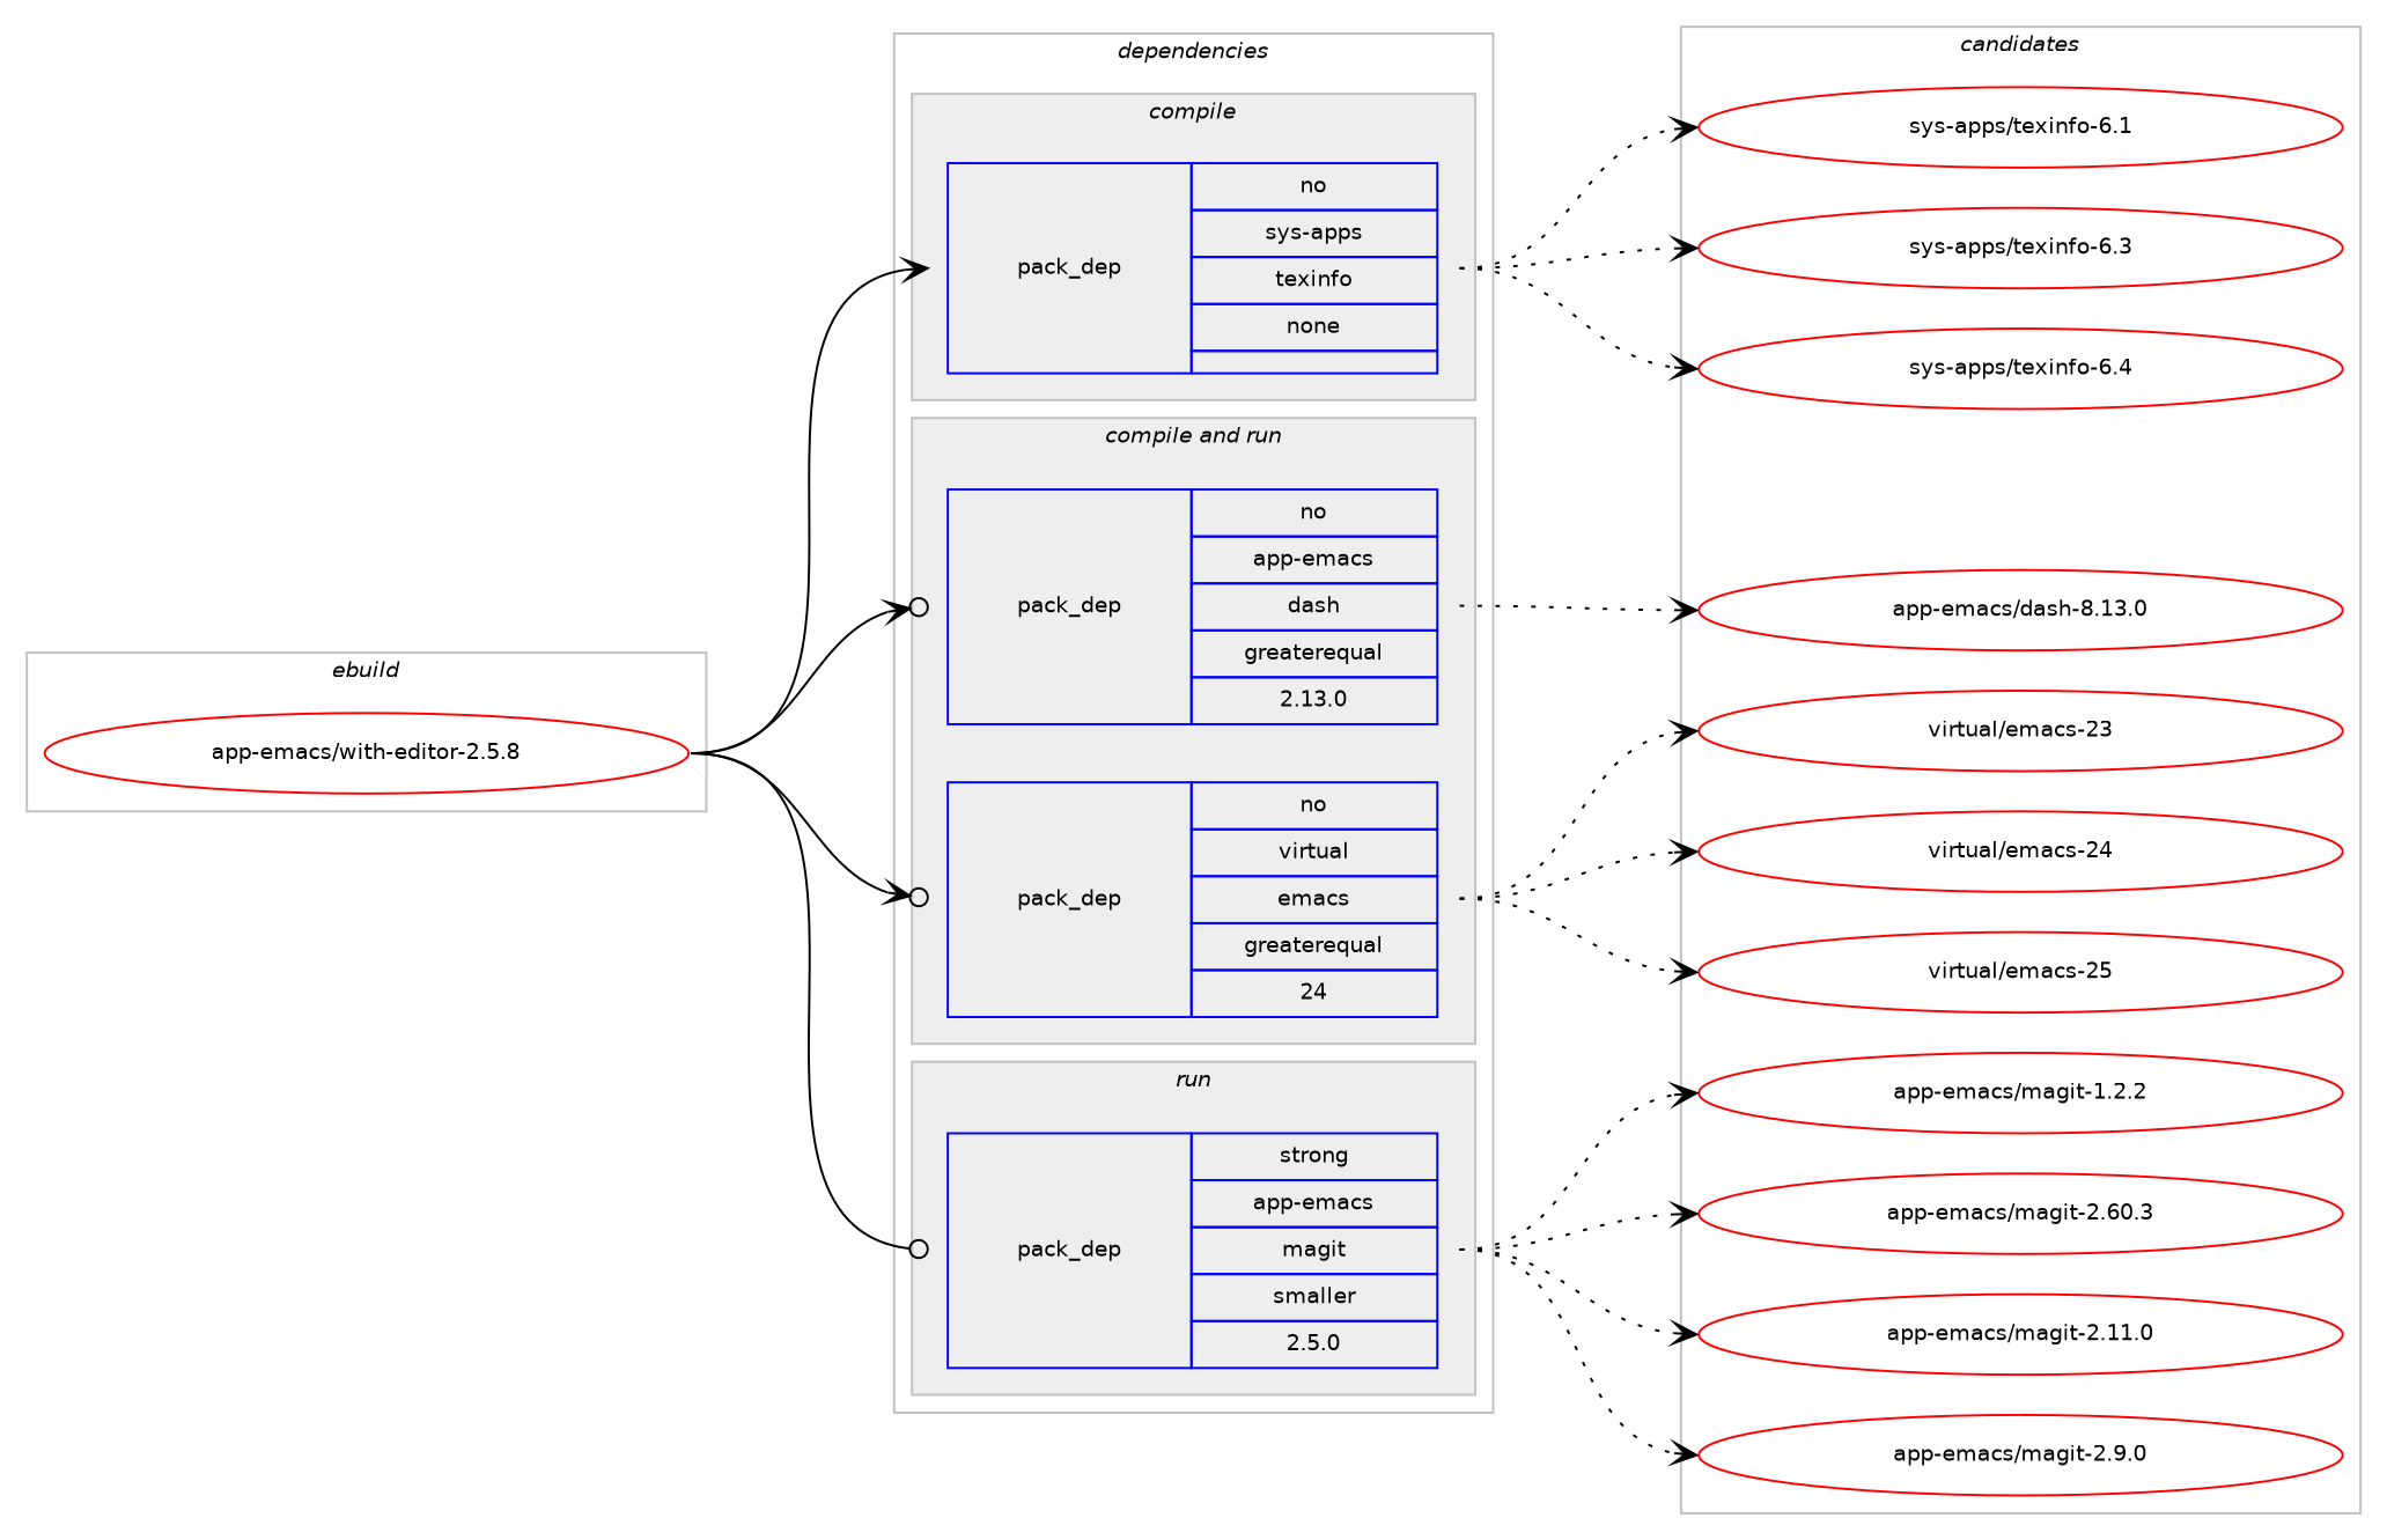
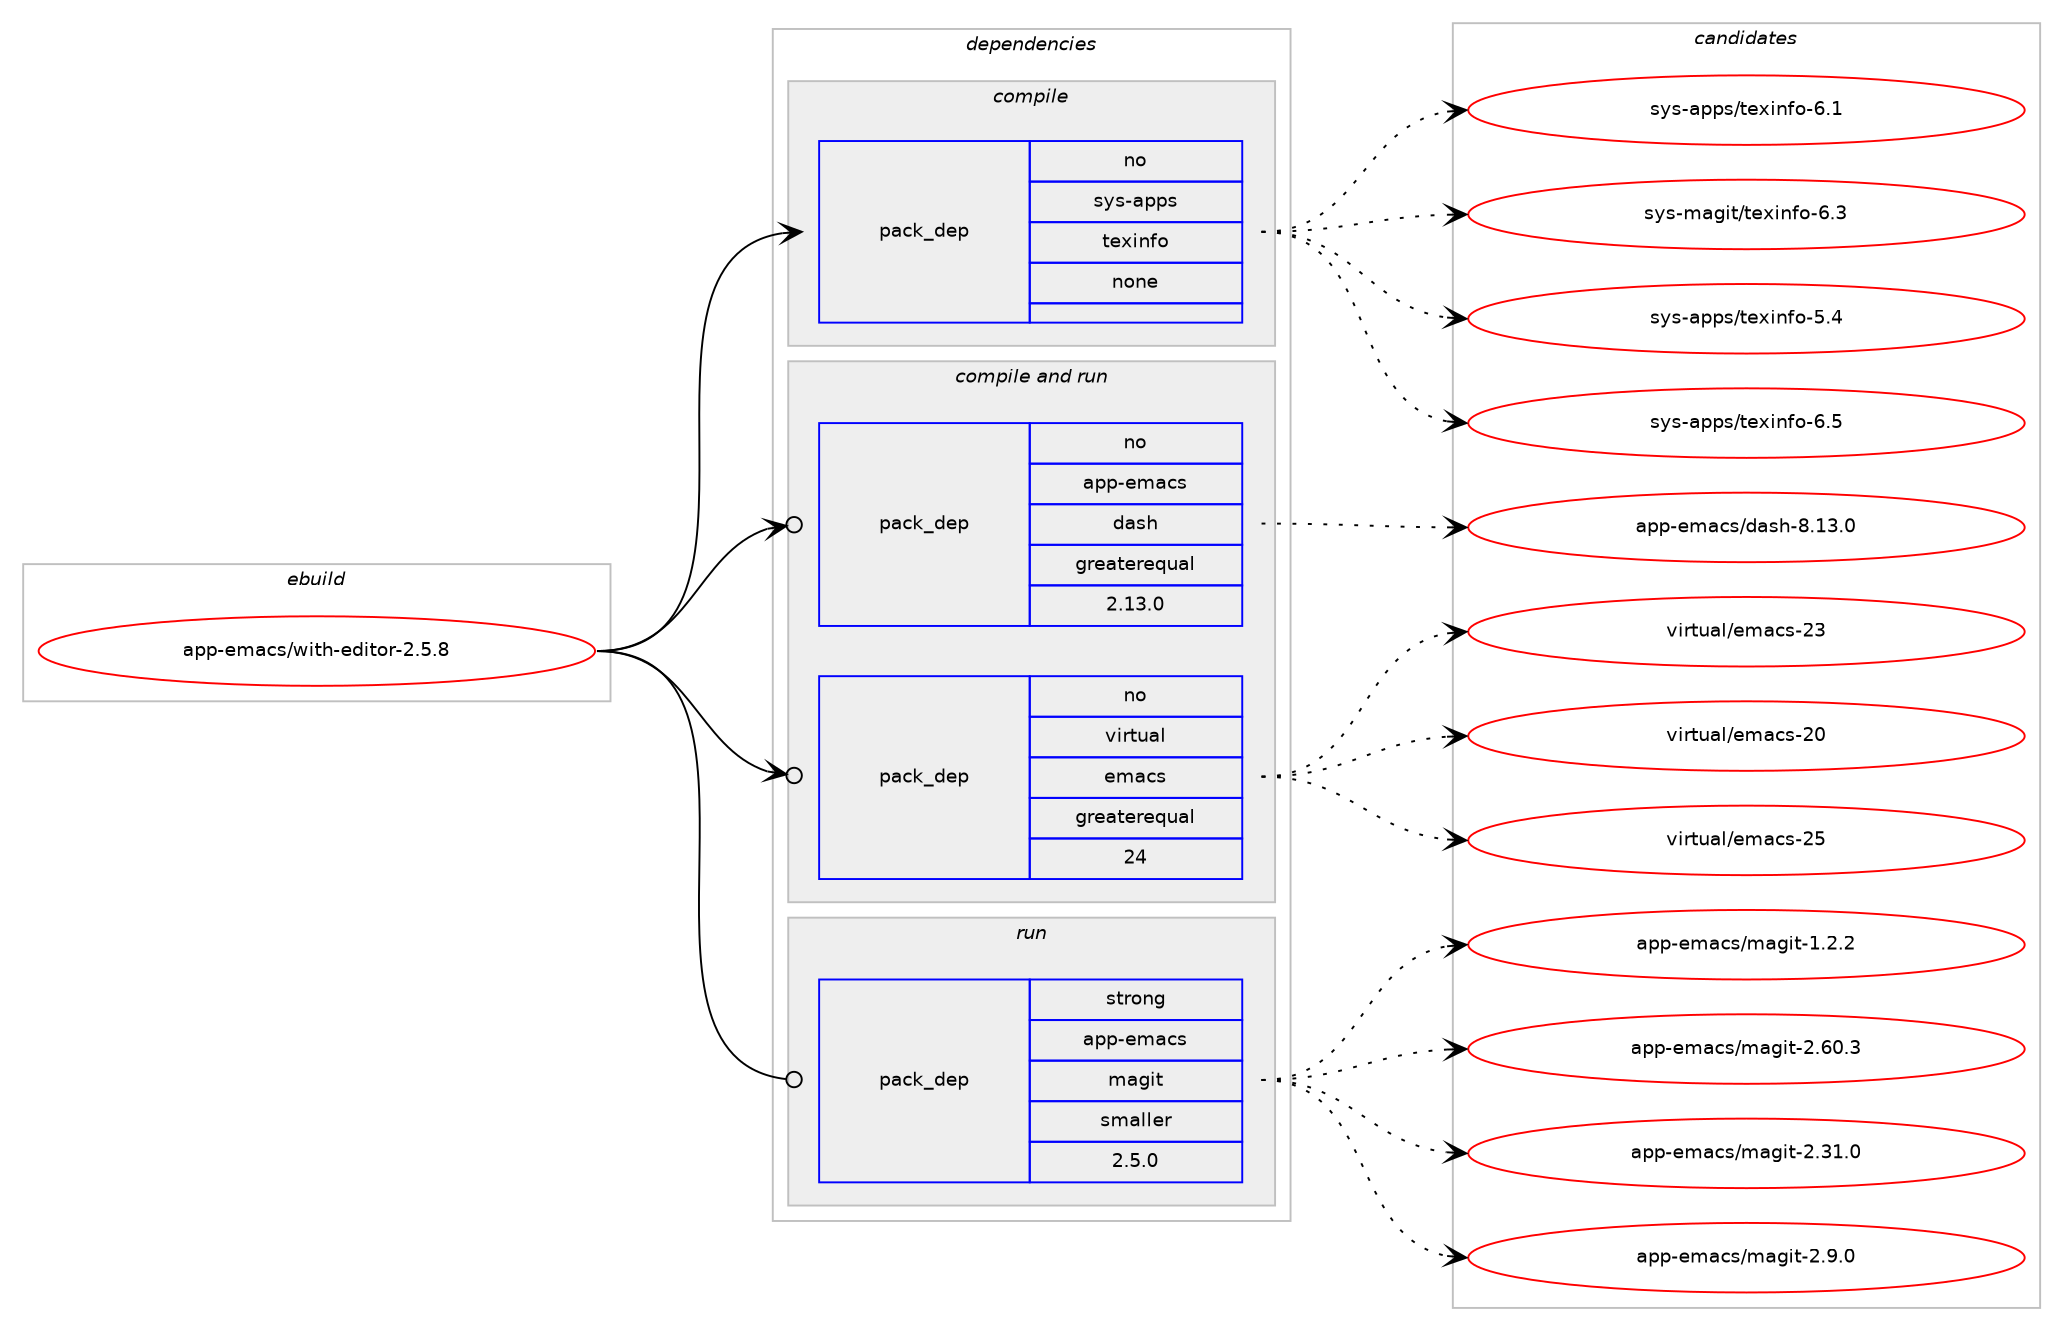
  digraph {
    compound=true
    concentrate=true
    fontname=Helvetica
    fontsize=10
    newrank=true
    rankdir=LR
    ranksep=1.5
    node [color=red fontname=Helvetica fontsize=10]
    edge [arrowhead=vee headport=w style=dotted tailport=e weight=100]
    n1 [label="app-emacs/with-editor-2.5.8" width=4]
    n2 [color=blue label=<<TABLE BORDER="0" CELLBORDER="1" CELLSPACING="0" CELLPADDING="4" WIDTH="220"><TR><TD ROWSPAN="6" CELLPADDING="30">pack_dep</TD></TR><TR><TD WIDTH="110">no</TD></TR><TR><TD>sys-apps</TD></TR><TR><TD>texinfo</TD></TR><TR><TD>none</TD></TR><TR><TD></TD></TR></TABLE>> shape=none]
    n3 [color=blue label=<<TABLE BORDER="0" CELLBORDER="1" CELLSPACING="0" CELLPADDING="4" WIDTH="220"><TR><TD ROWSPAN="6" CELLPADDING="30">pack_dep</TD></TR><TR><TD WIDTH="110">no</TD></TR><TR><TD>app-emacs</TD></TR><TR><TD>dash</TD></TR><TR><TD>greaterequal</TD></TR><TR><TD>2.13.0</TD></TR></TABLE>> shape=none]
    n4 [color=blue label=<<TABLE BORDER="0" CELLBORDER="1" CELLSPACING="0" CELLPADDING="4" WIDTH="220"><TR><TD ROWSPAN="6" CELLPADDING="30">pack_dep</TD></TR><TR><TD WIDTH="110">no</TD></TR><TR><TD>virtual</TD></TR><TR><TD>emacs</TD></TR><TR><TD>greaterequal</TD></TR><TR><TD>24</TD></TR></TABLE>> shape=none]
    n5 [color=blue label=<<TABLE BORDER="0" CELLBORDER="1" CELLSPACING="0" CELLPADDING="4" WIDTH="220"><TR><TD ROWSPAN="6" CELLPADDING="30">pack_dep</TD></TR><TR><TD WIDTH="110">strong</TD></TR><TR><TD>app-emacs</TD></TR><TR><TD>magit</TD></TR><TR><TD>smaller</TD></TR><TR><TD>2.5.0</TD></TR></TABLE>> shape=none]
    n6 [label="sys-apps/texinfo-6.1" width=4]
-   n7 [label="sys-apps/texinfo-6.3" width=4]
-   n8 [label="sys-apps/texinfo-6.4" width=4]
+   n7 [label="sys-magit/texinfo-6.3" width=4]
+   n8 [label="sys-apps/texinfo-5.4" width=4]
+   n9 [label="sys-apps/texinfo-6.5" width=4]
    n10 [label="app-emacs/dash-8.13.0" width=4]
    n11 [label="virtual/emacs-23" width=4]
-   n12 [label="virtual/emacs-24" width=4]
+   n12 [label="virtual/emacs-20" width=4]
    n13 [label="virtual/emacs-25" width=4]
    n14 [label="app-emacs/magit-1.2.2" width=4]
    n15 [label="app-emacs/magit-2.60.3" width=4]
-   n16 [label="app-emacs/magit-2.11.0" width=4]
+   n16 [label="app-emacs/magit-2.31.0" width=4]
    n17 [label="app-emacs/magit-2.9.0" width=4]
    subgraph cluster_1 {
      color=gray
      label=<<i>ebuild</i>>
      rank=same
      n1
    }
    subgraph cluster_2 {
      color=gray
      label=<<i>dependencies</i>>
      subgraph cluster_3 {
        color=gray
        fillcolor="#eeeeee"
        label=<<i>compile</i>>
        style=filled
        subgraph sub_4 {
          color=gray
          fillcolor="#eeeeee"
          label=<<i>compile</i>>
          style=filled
          n2
        }
      }
      subgraph cluster_5 {
        color=gray
        fillcolor="#eeeeee"
        label=<<i>compile and run</i>>
        style=filled
        subgraph sub_6 {
          color=gray
          fillcolor="#eeeeee"
          label=<<i>compile and run</i>>
          style=filled
          n3
        }
        subgraph sub_7 {
          color=gray
          fillcolor="#eeeeee"
          label=<<i>compile and run</i>>
          style=filled
          n4
        }
      }
      subgraph cluster_8 {
        color=gray
        fillcolor="#eeeeee"
        label=<<i>run</i>>
        style=filled
        subgraph sub_9 {
          color=gray
          fillcolor="#eeeeee"
          label=<<i>run</i>>
          style=filled
          n5
        }
      }
    }
    subgraph cluster_10 {
      color=gray
      label=<<i>candidates</i>>
      rank=same
      subgraph sub_11 {
        color=black
        label=<<i>candidates</i>>
        nodesep=1
        rank=same
        n6
        n7
        n8
+       n9
      }
      subgraph sub_12 {
        color=black
        label=<<i>candidates</i>>
        nodesep=1
        rank=same
        n10
      }
      subgraph sub_13 {
        color=black
        label=<<i>candidates</i>>
        nodesep=1
        rank=same
        n11
        n12
        n13
      }
      subgraph sub_14 {
        color=black
        label=<<i>candidates</i>>
        nodesep=1
        rank=same
        n14
        n15
        n16
        n17
      }
    }
    n1 -> n2 [style=solid weight=20]
    n1 -> n3 [arrowhead=odotvee style=solid weight=20]
    n1 -> n4 [arrowhead=odotvee style=solid weight=20]
    n1 -> n5 [arrowhead=odot style=solid weight=20]
    n2 -> n6
    n2 -> n7
    n2 -> n8
+   n2 -> n9
    n3 -> n10
    n4 -> n11
    n4 -> n12
    n4 -> n13
    n5 -> n14
    n5 -> n15
    n5 -> n16
    n5 -> n17
  }
